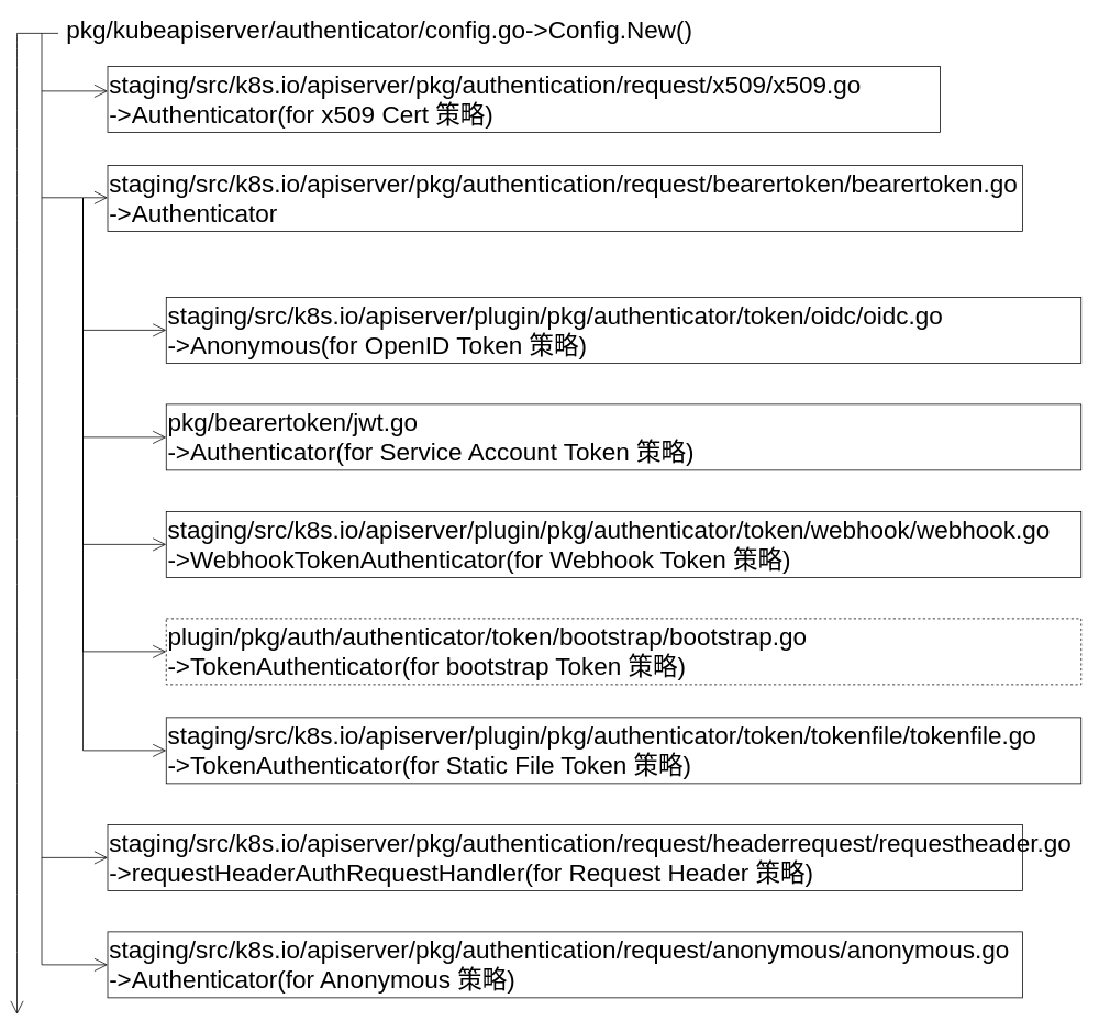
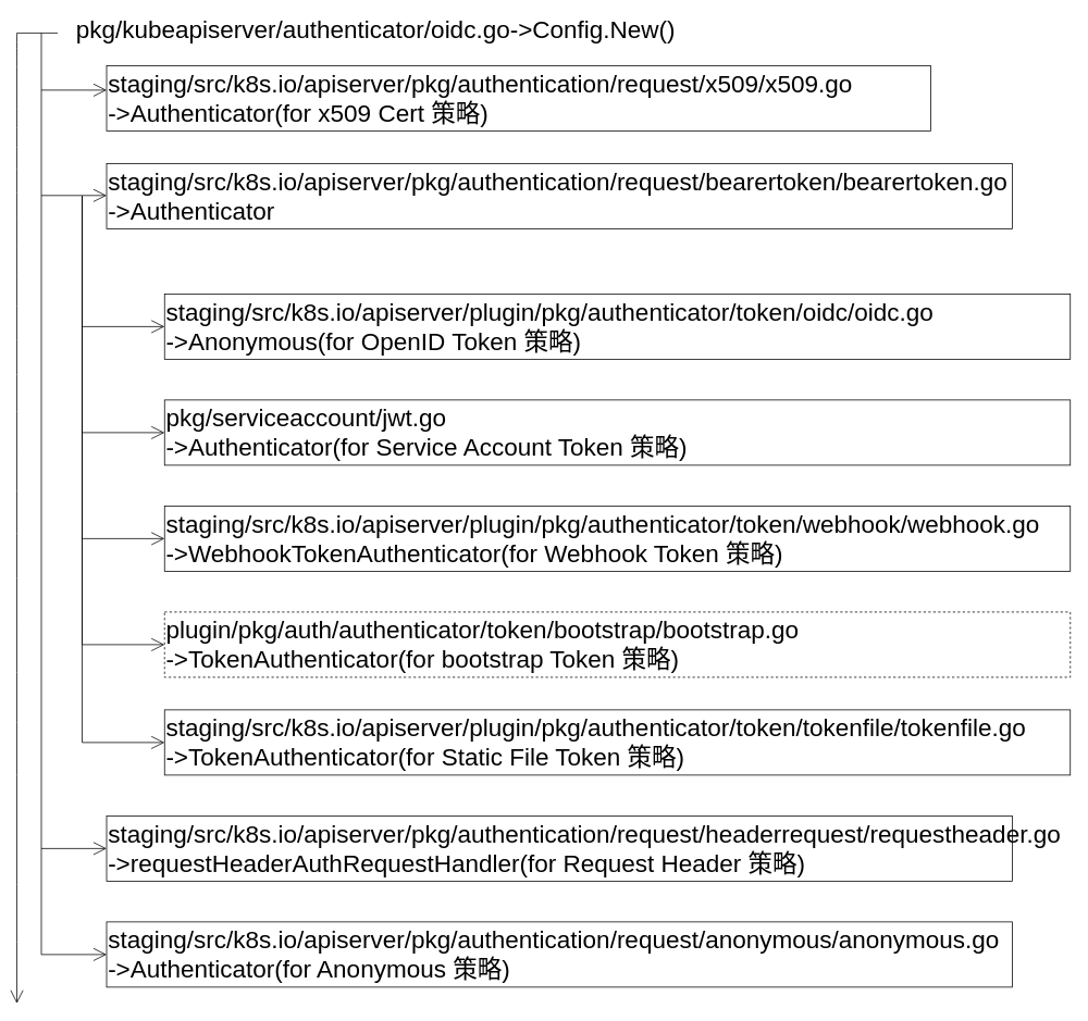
  <mxCell id="0" />
  <mxCell id="1" parent="0" />
  <mxCell id="2" value="" style="edgeStyle=none;orthogonalLoop=1;jettySize=auto;html=1;rounded=0;fontSize=30;endArrow=open;startSize=14;endSize=14;sourcePerimeterSpacing=8;targetPerimeterSpacing=8;curved=1;" edge="1" parent="1"><mxGeometry width="140" relative="1" as="geometry"><mxPoint x="20" y="40" as="sourcePoint" /><mxPoint x="20" y="1230" as="targetPoint" /><Array as="points" /></mxGeometry></mxCell>
- <mxCell id="3" value="pkg/kubeapiserver/authenticator/config.go-&amp;gt;Config.New()" style="text;strokeColor=none;fillColor=none;html=1;align=center;verticalAlign=middle;whiteSpace=wrap;rounded=0;fontSize=30;" vertex="1" parent="1"><mxGeometry y="20" width="780" height="30" as="geometry" x="70" /></mxCell>
+ <mxCell id="3" value="pkg/kubeapiserver/authenticator/oidc.go-&amp;gt;Config.New()" style="text;strokeColor=none;fillColor=none;html=1;align=center;verticalAlign=middle;whiteSpace=wrap;rounded=0;fontSize=30;" vertex="1" parent="1"><mxGeometry y="20" width="780" height="30" as="geometry" x="70" /></mxCell>
  <mxCell id="4" value="staging/src/k8s.io/apiserver/pkg/authentication/request/x509/x509.go&lt;br&gt;-&amp;gt;Authenticator(for x509 Cert 策略)" style="rounded=0;whiteSpace=wrap;html=1;fontSize=30;align=left;" vertex="1" parent="1"><mxGeometry x="130" y="80" width="1010" height="80" as="geometry" /></mxCell>
  <mxCell id="5" value="staging/src/k8s.io/apiserver/pkg/authentication/request/bearertoken/bearertoken.go&lt;br&gt;-&amp;gt;Authenticator" style="rounded=0;whiteSpace=wrap;html=1;fontSize=30;align=left;" vertex="1" parent="1"><mxGeometry x="130" y="200" width="1110" height="80" as="geometry" /></mxCell>
  <mxCell id="6" value="staging/src/k8s.io/apiserver/plugin/pkg/authenticator/token/oidc/oidc.go&lt;br&gt;-&amp;gt;Anonymous(for OpenID Token 策略)" style="rounded=0;whiteSpace=wrap;html=1;fontSize=30;align=left;" vertex="1" parent="1"><mxGeometry x="201" y="360" width="1110" height="80" as="geometry" /></mxCell>
- <mxCell id="7" value="pkg/bearertoken/jwt.go&lt;br&gt;-&amp;gt;Authenticator(for Service Account Token 策略)" style="rounded=0;whiteSpace=wrap;html=1;fontSize=30;align=left;" vertex="1" parent="1"><mxGeometry x="201" y="490" width="1110" height="80" as="geometry" /></mxCell>
+ <mxCell id="7" value="pkg/serviceaccount/jwt.go&lt;br&gt;-&amp;gt;Authenticator(for Service Account Token 策略)" style="rounded=0;whiteSpace=wrap;html=1;fontSize=30;align=left;" vertex="1" parent="1"><mxGeometry x="201" y="490" width="1110" height="80" as="geometry" /></mxCell>
  <mxCell id="8" value="staging/src/k8s.io/apiserver/plugin/pkg/authenticator/token/webhook/webhook.go&lt;br style=&quot;border-color: var(--border-color);&quot;&gt;-&amp;gt;WebhookTokenAuthenticator(for Webhook Token 策略)" style="rounded=0;whiteSpace=wrap;html=1;fontSize=30;align=left;" vertex="1" parent="1"><mxGeometry x="201" y="620" width="1110" height="80" as="geometry" /></mxCell>
  <mxCell id="9" value="plugin/pkg/auth/authenticator/token/bootstrap/bootstrap.go&lt;br style=&quot;border-color: var(--border-color);&quot;&gt;-&amp;gt;TokenAuthenticator(for bootstrap Token 策略)" style="rounded=0;whiteSpace=wrap;html=1;fontSize=30;align=left;dashed=1;" vertex="1" parent="1"><mxGeometry x="201" y="750" width="1110" height="80" as="geometry" /></mxCell>
  <mxCell id="10" value="staging/src/k8s.io/apiserver/plugin/pkg/authenticator/token/tokenfile/tokenfile.go&lt;br style=&quot;border-color: var(--border-color);&quot;&gt;-&amp;gt;TokenAuthenticator(for Static File Token 策略)" style="rounded=0;whiteSpace=wrap;html=1;fontSize=30;align=left;" vertex="1" parent="1"><mxGeometry x="201" y="870" width="1110" height="80" as="geometry" /></mxCell>
  <mxCell id="11" value="staging/src/k8s.io/apiserver/pkg/authentication/request/headerrequest/requestheader.go&lt;br&gt;-&amp;gt;requestHeaderAuthRequestHandler(for Request Header 策略)" style="rounded=0;whiteSpace=wrap;html=1;fontSize=30;align=left;" vertex="1" parent="1"><mxGeometry x="130" y="1000" width="1110" height="80" as="geometry" /></mxCell>
  <mxCell id="12" value="staging/src/k8s.io/apiserver/pkg/authentication/request/anonymous/anonymous.go&lt;br&gt;-&amp;gt;Authenticator(for Anonymous 策略)" style="rounded=0;whiteSpace=wrap;html=1;fontSize=30;align=left;" vertex="1" parent="1"><mxGeometry x="130" y="1130" width="1110" height="80" as="geometry" /></mxCell>
  <mxCell id="13" value="" style="edgeStyle=orthogonalEdgeStyle;orthogonalLoop=1;jettySize=auto;html=1;rounded=0;fontSize=30;endArrow=open;startSize=14;endSize=14;sourcePerimeterSpacing=8;targetPerimeterSpacing=8;entryX=0;entryY=0.5;entryDx=0;entryDy=0;" edge="1" parent="1" target="12"><mxGeometry width="140" relative="1" as="geometry"><mxPoint y="40" as="sourcePoint" x="70" /><mxPoint y="1170" as="targetPoint" x="70" /><Array as="points"><mxPoint y="40" x="70" /><mxPoint x="50" y="40" /><mxPoint x="50" y="1170" /></Array></mxGeometry></mxCell>
  <mxCell id="14" value="" style="edgeStyle=none;orthogonalLoop=1;jettySize=auto;html=1;rounded=0;fontSize=30;endArrow=open;startSize=14;endSize=14;sourcePerimeterSpacing=8;targetPerimeterSpacing=8;" edge="1" parent="1"><mxGeometry width="140" relative="1" as="geometry"><mxPoint x="50" y="110" as="sourcePoint" /><mxPoint x="130" y="110" as="targetPoint" /><Array as="points" /></mxGeometry></mxCell>
  <mxCell id="15" value="" style="edgeStyle=none;orthogonalLoop=1;jettySize=auto;html=1;rounded=0;fontSize=30;endArrow=open;startSize=14;endSize=14;sourcePerimeterSpacing=8;targetPerimeterSpacing=8;" edge="1" parent="1"><mxGeometry width="140" relative="1" as="geometry"><mxPoint x="50" y="239.23" as="sourcePoint" /><mxPoint x="130" y="239.23" as="targetPoint" /><Array as="points" /></mxGeometry></mxCell>
  <mxCell id="16" value="" style="edgeStyle=orthogonalEdgeStyle;orthogonalLoop=1;jettySize=auto;html=1;rounded=0;fontSize=30;endArrow=open;startSize=14;endSize=14;sourcePerimeterSpacing=8;targetPerimeterSpacing=8;entryX=0;entryY=0.5;entryDx=0;entryDy=0;" edge="1" parent="1" target="6"><mxGeometry width="140" relative="1" as="geometry"><mxPoint x="100" y="240" as="sourcePoint" /><mxPoint x="190" y="399.23" as="targetPoint" /><Array as="points"><mxPoint x="100" y="400" /></Array></mxGeometry></mxCell>
  <mxCell id="17" value="" style="edgeStyle=orthogonalEdgeStyle;orthogonalLoop=1;jettySize=auto;html=1;rounded=0;fontSize=30;endArrow=open;startSize=14;endSize=14;sourcePerimeterSpacing=8;targetPerimeterSpacing=8;entryX=0;entryY=0.5;entryDx=0;entryDy=0;" edge="1" parent="1" target="7"><mxGeometry width="140" relative="1" as="geometry"><mxPoint x="100" y="240" as="sourcePoint" /><mxPoint x="140" y="520" as="targetPoint" /><Array as="points"><mxPoint x="100" y="250" /><mxPoint x="100" y="530" /></Array></mxGeometry></mxCell>
  <mxCell id="18" value="" style="edgeStyle=orthogonalEdgeStyle;orthogonalLoop=1;jettySize=auto;html=1;rounded=0;fontSize=30;endArrow=open;startSize=14;endSize=14;sourcePerimeterSpacing=8;targetPerimeterSpacing=8;entryX=0;entryY=0.5;entryDx=0;entryDy=0;" edge="1" parent="1" target="8"><mxGeometry width="140" relative="1" as="geometry"><mxPoint x="100" y="240" as="sourcePoint" /><mxPoint x="211" y="540" as="targetPoint" /><Array as="points"><mxPoint x="100" y="250" /><mxPoint x="100" y="660" /></Array></mxGeometry></mxCell>
  <mxCell id="19" value="" style="edgeStyle=orthogonalEdgeStyle;orthogonalLoop=1;jettySize=auto;html=1;rounded=0;fontSize=30;endArrow=open;startSize=14;endSize=14;sourcePerimeterSpacing=8;targetPerimeterSpacing=8;entryX=0;entryY=0.5;entryDx=0;entryDy=0;" edge="1" parent="1" target="9"><mxGeometry width="140" relative="1" as="geometry"><mxPoint x="100" y="240" as="sourcePoint" /><mxPoint x="211" y="670" as="targetPoint" /><Array as="points"><mxPoint x="100" y="250" /><mxPoint x="100" y="790" /></Array></mxGeometry></mxCell>
  <mxCell id="20" value="" style="edgeStyle=orthogonalEdgeStyle;orthogonalLoop=1;jettySize=auto;html=1;rounded=0;fontSize=30;endArrow=open;startSize=14;endSize=14;sourcePerimeterSpacing=8;targetPerimeterSpacing=8;entryX=0;entryY=0.5;entryDx=0;entryDy=0;" edge="1" parent="1" target="10"><mxGeometry width="140" relative="1" as="geometry"><mxPoint x="100" y="240" as="sourcePoint" /><mxPoint x="211" y="800" as="targetPoint" /><Array as="points"><mxPoint x="100" y="250" /><mxPoint x="100" y="910" /></Array></mxGeometry></mxCell>
  <mxCell id="21" value="" style="edgeStyle=none;orthogonalLoop=1;jettySize=auto;html=1;rounded=0;fontSize=30;endArrow=open;startSize=14;endSize=14;sourcePerimeterSpacing=8;targetPerimeterSpacing=8;" edge="1" parent="1"><mxGeometry width="140" relative="1" as="geometry"><mxPoint x="50" y="1040" as="sourcePoint" /><mxPoint x="130" y="1040" as="targetPoint" /><Array as="points" /></mxGeometry></mxCell>
  <mxCell id="22" value="" style="edgeStyle=none;orthogonalLoop=1;jettySize=auto;html=1;rounded=0;fontSize=30;endArrow=none;startSize=14;endSize=14;sourcePerimeterSpacing=8;targetPerimeterSpacing=8;endFill=0;" edge="1" parent="1"><mxGeometry width="140" relative="1" as="geometry"><mxPoint x="20" y="40" as="sourcePoint" /><mxPoint x="50" y="40" as="targetPoint" /><Array as="points" /></mxGeometry></mxCell>
